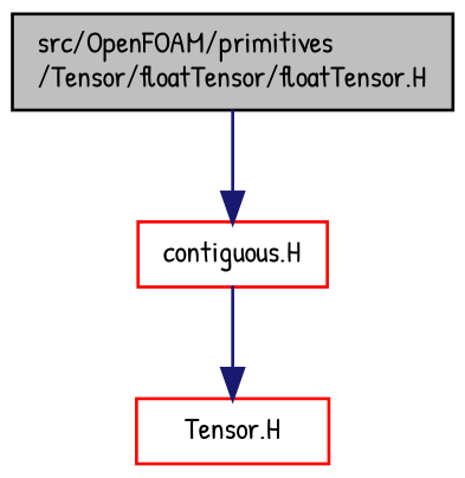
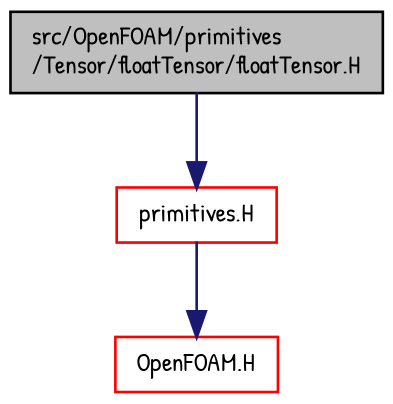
  digraph {
    fontname="Patrick Hand"
    node [color=red fontname="Patrick Hand" fontsize=10 shape=record]
    edge [color=midnightblue fontname="Patrick Hand" fontsize=10 labelfontname=Helvetica labelfontsize=10 style=solid]
    n1 [color=black fillcolor=grey75 fontcolor=black height=0.2 label="src/OpenFOAM/primitives\l/Tensor/floatTensor/floatTensor.H" style=filled width=0.4]
-   n2 [height=0.2 label="contiguous.H" width=0.4]
-   n3 [height=0.2 label="Tensor.H" width=0.4]
+   n2 [height=0.2 label="primitives.H" width=0.4]
+   n3 [height=0.2 label="OpenFOAM.H" width=0.4]
    n1 -> n2
    n2 -> n3
  }
